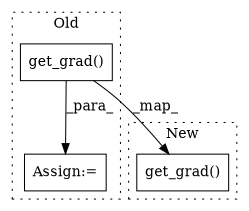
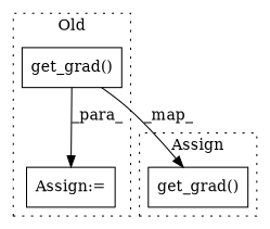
  digraph {
    node [a=75 l="24,1" shape=box]
    n1 [label="get_grad()" s="26500,26533"]
    n2 [a=68 l=3 label="Assign:=" s=26562]
    n3 [label="get_grad()" s="26788,26821"]
    subgraph cluster_1 {
      label=Old
      style=dotted
      n1
      n2
    }
    subgraph cluster_2 {
-     label=New
+     label=Assign
      style=dotted
      n3
    }
    n1 -> n2 [label=_para_]
    n1 -> n3 [label=_map_]
  }
